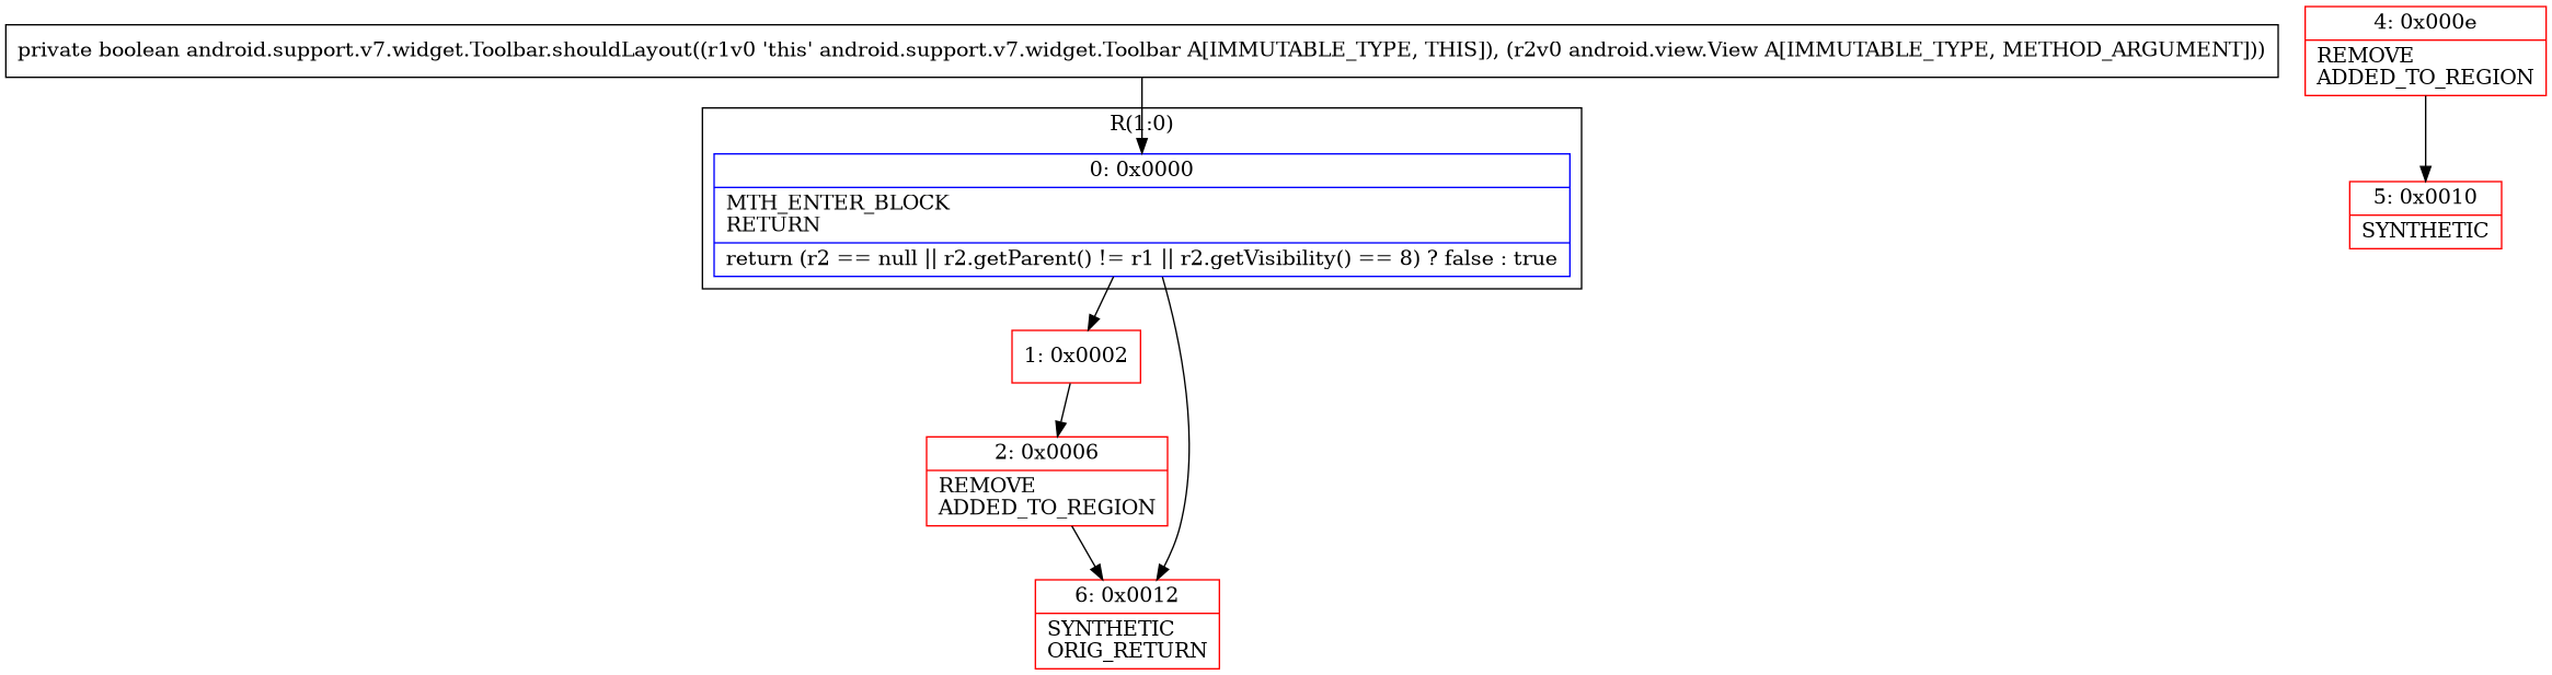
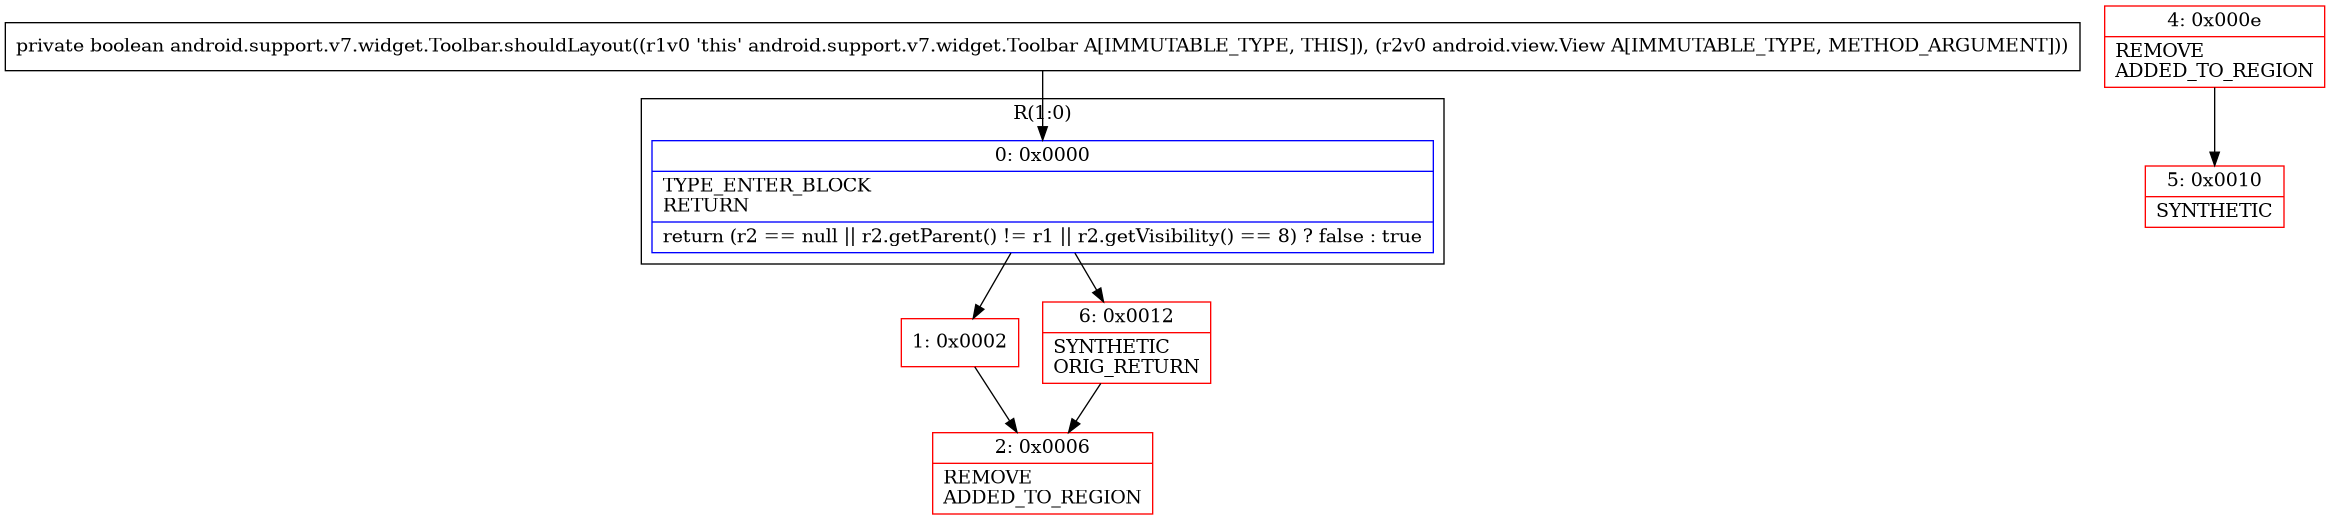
  digraph {
    node [color=red shape=record]
-   n1 [color=blue label="{0\:\ 0x0000|MTH_ENTER_BLOCK\lRETURN\l|return (r2 == null \|\| r2.getParent() != r1 \|\| r2.getVisibility() == 8) ? false : true\l}"]
+   n1 [color=blue label="{0\:\ 0x0000|TYPE_ENTER_BLOCK\lRETURN\l|return (r2 == null \|\| r2.getParent() != r1 \|\| r2.getVisibility() == 8) ? false : true\l}"]
    n2 [label="{1\:\ 0x0002}"]
    n3 [label="{6\:\ 0x0012|SYNTHETIC\lORIG_RETURN\l}"]
    n4 [label="{2\:\ 0x0006|REMOVE\lADDED_TO_REGION\l}"]
    n5 [label="{4\:\ 0x000e|REMOVE\lADDED_TO_REGION\l}"]
    n6 [label="{5\:\ 0x0010|SYNTHETIC\l}"]
    n7 [label="{private boolean android.support.v7.widget.Toolbar.shouldLayout((r1v0 'this' android.support.v7.widget.Toolbar A[IMMUTABLE_TYPE, THIS]), (r2v0 android.view.View A[IMMUTABLE_TYPE, METHOD_ARGUMENT])) }" color=""]
    subgraph cluster_1 {
      label="R(1:0)"
      n1
    }
    n1 -> n2
    n1 -> n3
    n2 -> n4
-   n4 -> n3
+   n3 -> n4
    n5 -> n6
    n7 -> n1
  }
